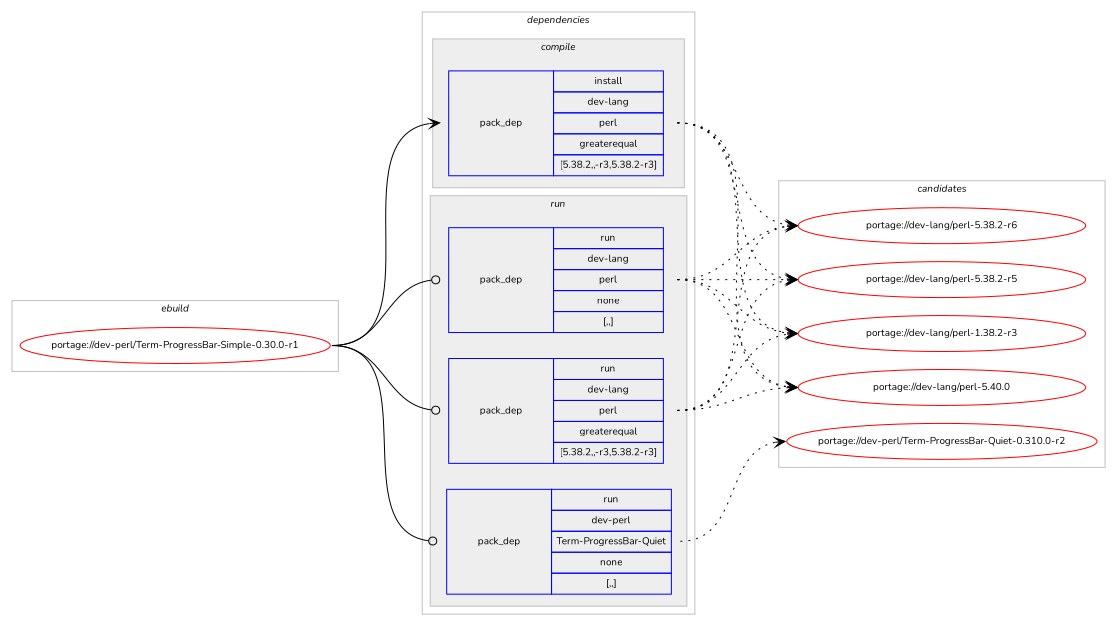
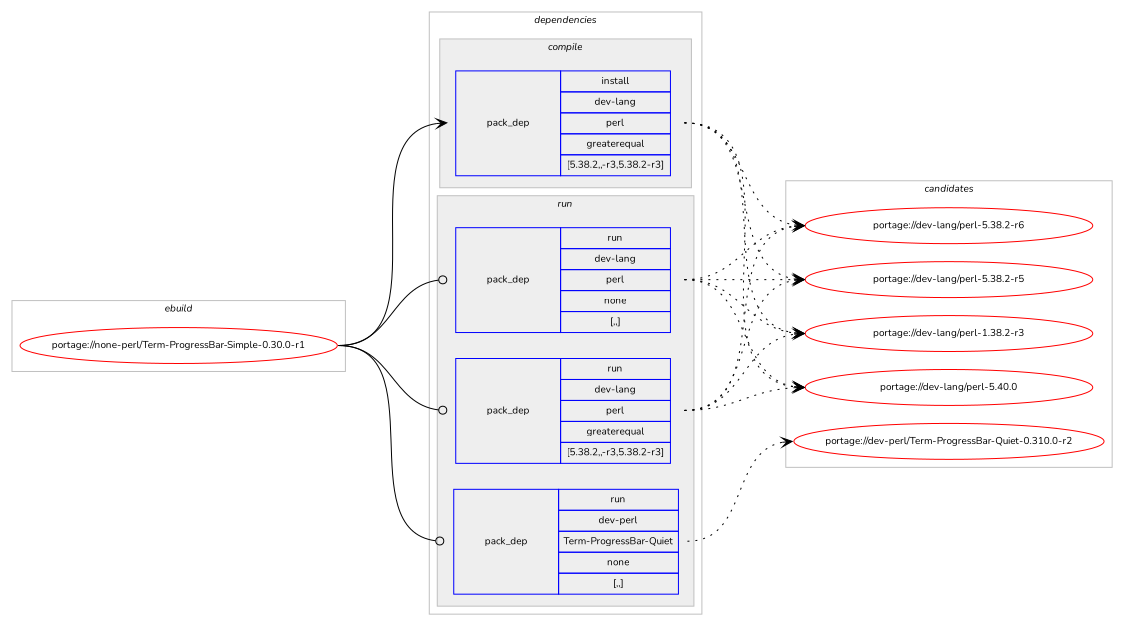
  digraph {
    compound=true
    concentrate=true
    fontname=Nunito
    fontsize=10
    newrank=true
    rankdir=LR
    ranksep=1.5
    node [color=red fontname=Nunito fontsize=10]
    edge [arrowhead=vee fontname=Nunito headport=w style=dotted tailport=e weight=100]
-   n1 [label="portage://dev-perl/Term-ProgressBar-Simple-0.30.0-r1" width=4]
+   n1 [label="portage://none-perl/Term-ProgressBar-Simple-0.30.0-r1" width=4]
    n2 [color=blue label=<<TABLE BORDER="0" CELLBORDER="1" CELLSPACING="0" CELLPADDING="4" WIDTH="220"><TR><TD ROWSPAN="6" CELLPADDING="30">pack_dep</TD></TR><TR><TD WIDTH="110">install</TD></TR><TR><TD>dev-lang</TD></TR><TR><TD>perl</TD></TR><TR><TD>greaterequal</TD></TR><TR><TD>[5.38.2,,-r3,5.38.2-r3]</TD></TR></TABLE>> shape=none]
    n3 [color=blue label=<<TABLE BORDER="0" CELLBORDER="1" CELLSPACING="0" CELLPADDING="4" WIDTH="220"><TR><TD ROWSPAN="6" CELLPADDING="30">pack_dep</TD></TR><TR><TD WIDTH="110">run</TD></TR><TR><TD>dev-lang</TD></TR><TR><TD>perl</TD></TR><TR><TD>greaterequal</TD></TR><TR><TD>[5.38.2,,-r3,5.38.2-r3]</TD></TR></TABLE>> shape=none]
    n4 [color=blue label=<<TABLE BORDER="0" CELLBORDER="1" CELLSPACING="0" CELLPADDING="4" WIDTH="220"><TR><TD ROWSPAN="6" CELLPADDING="30">pack_dep</TD></TR><TR><TD WIDTH="110">run</TD></TR><TR><TD>dev-lang</TD></TR><TR><TD>perl</TD></TR><TR><TD>none</TD></TR><TR><TD>[,,]</TD></TR></TABLE>> shape=none]
    n5 [color=blue label=<<TABLE BORDER="0" CELLBORDER="1" CELLSPACING="0" CELLPADDING="4" WIDTH="220"><TR><TD ROWSPAN="6" CELLPADDING="30">pack_dep</TD></TR><TR><TD WIDTH="110">run</TD></TR><TR><TD>dev-perl</TD></TR><TR><TD>Term-ProgressBar-Quiet</TD></TR><TR><TD>none</TD></TR><TR><TD>[,,]</TD></TR></TABLE>> shape=none]
    n6 [label="portage://dev-lang/perl-5.40.0" width=4]
    n7 [label="portage://dev-lang/perl-5.38.2-r6" width=4]
    n8 [label="portage://dev-lang/perl-5.38.2-r5" width=4]
    n9 [label="portage://dev-lang/perl-1.38.2-r3" width=4]
    n10 [label="portage://dev-perl/Term-ProgressBar-Quiet-0.310.0-r2" width=4]
    subgraph cluster_1 {
      color=gray
      label=<<i>ebuild</i>>
      n1
    }
    subgraph cluster_2 {
      color=gray
      label=<<i>dependencies</i>>
      subgraph cluster_3 {
        color=gray
        fillcolor="#eeeeee"
        label=<<i>compile</i>>
        style=filled
        subgraph sub_4 {
          color=gray
          fillcolor="#eeeeee"
          label=<<i>compile</i>>
          style=filled
          n2
        }
      }
      subgraph cluster_5 {
        color=gray
        fillcolor="#eeeeee"
        label=<<i>compile and run</i>>
        style=filled
      }
      subgraph cluster_6 {
        color=gray
        fillcolor="#eeeeee"
        label=<<i>run</i>>
        style=filled
        subgraph sub_7 {
          color=gray
          fillcolor="#eeeeee"
          label=<<i>run</i>>
          style=filled
          n3
        }
        subgraph sub_8 {
          color=gray
          fillcolor="#eeeeee"
          label=<<i>run</i>>
          style=filled
          n4
        }
        subgraph sub_9 {
          color=gray
          fillcolor="#eeeeee"
          label=<<i>run</i>>
          style=filled
          n5
        }
      }
    }
    subgraph cluster_10 {
      color=gray
      label=<<i>candidates</i>>
      rank=same
      subgraph sub_11 {
        color=black
        label=<<i>candidates</i>>
        nodesep=1
        rank=same
        n6
        n7
        n8
        n9
      }
      subgraph sub_12 {
        color=black
        label=<<i>candidates</i>>
        nodesep=1
        rank=same
        n6
        n7
        n8
        n9
      }
      subgraph sub_13 {
        color=black
        label=<<i>candidates</i>>
        nodesep=1
        rank=same
        n6
        n7
        n8
        n9
      }
      subgraph sub_14 {
        color=black
        label=<<i>candidates</i>>
        nodesep=1
        rank=same
        n10
      }
    }
    n1 -> n2 [style=solid weight=20]
    n1 -> n3 [arrowhead=odot style=solid weight=20]
    n1 -> n4 [arrowhead=odot style=solid weight=20]
    n1 -> n5 [arrowhead=odot style=solid weight=20]
    n2 -> n6
    n2 -> n7
    n2 -> n8
    n2 -> n9
    n3 -> n6
    n3 -> n7
    n3 -> n8
    n3 -> n9
    n4 -> n6
    n4 -> n7
    n4 -> n8
    n4 -> n9
    n5 -> n10
  }
